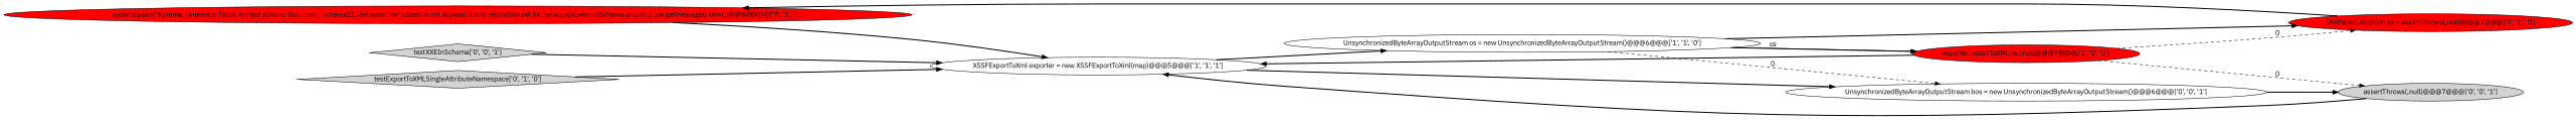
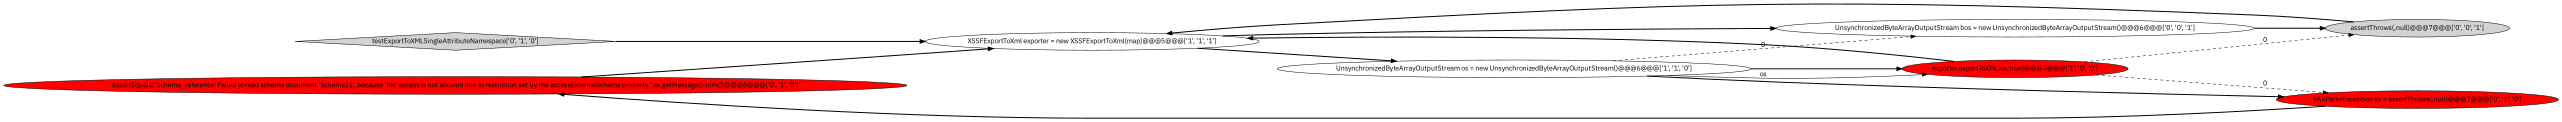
  digraph {
    fontname="IBM Plex Sans"
    rankdir=LR
    node [fillcolor=red fontname="IBM Plex Sans" shape=ellipse style=filled]
    edge [fontname="IBM Plex Sans" style=bold]
    n1 [label="assertEquals(\"schema_reference: Failed to read schema document 'Schema11', because 'file' access is not allowed due to restriction set by the accessExternalSchema property.\",ex.getMessage().trim())@@@8@@@['0', '1', '0']"]
    n2 [fillcolor=white label="XSSFExportToXml exporter = new XSSFExportToXml(map)@@@5@@@['1', '1', '1']"]
    n3 [fillcolor=white label="UnsynchronizedByteArrayOutputStream os = new UnsynchronizedByteArrayOutputStream()@@@6@@@['1', '1', '0']"]
    n4 [fillcolor=white label="UnsynchronizedByteArrayOutputStream bos = new UnsynchronizedByteArrayOutputStream()@@@6@@@['0', '0', '1']"]
    n5 [label="SAXParseException ex = assertThrows(,null)@@@7@@@['0', '1', '0']"]
    n6 [label="exporter.exportToXML(os,true)@@@7@@@['1', '0', '0']"]
    n7 [fillcolor=lightgray label="assertThrows(,null)@@@7@@@['0', '0', '1']"]
-   n8 [fillcolor=lightgray label="testXXEInSchema['0', '0', '1']" shape=diamond]
    n9 [fillcolor=lightgray label="testExportToXMLSingleAttributeNamespace['0', '1', '0']" shape=diamond]
    n1 -> n2
    n2 -> n3
    n2 -> n4
    n3 -> n4 [label=0 style=dashed]
    n3 -> n5
    n3 -> n6
    n3 -> n6 [label=os style=solid]
    n4 -> n7
    n5 -> n1
    n6 -> n2
    n6 -> n5 [label=0 style=dashed]
    n6 -> n7 [label=0 style=dashed]
    n7 -> n2
-   n8 -> n2
    n9 -> n2
  }
